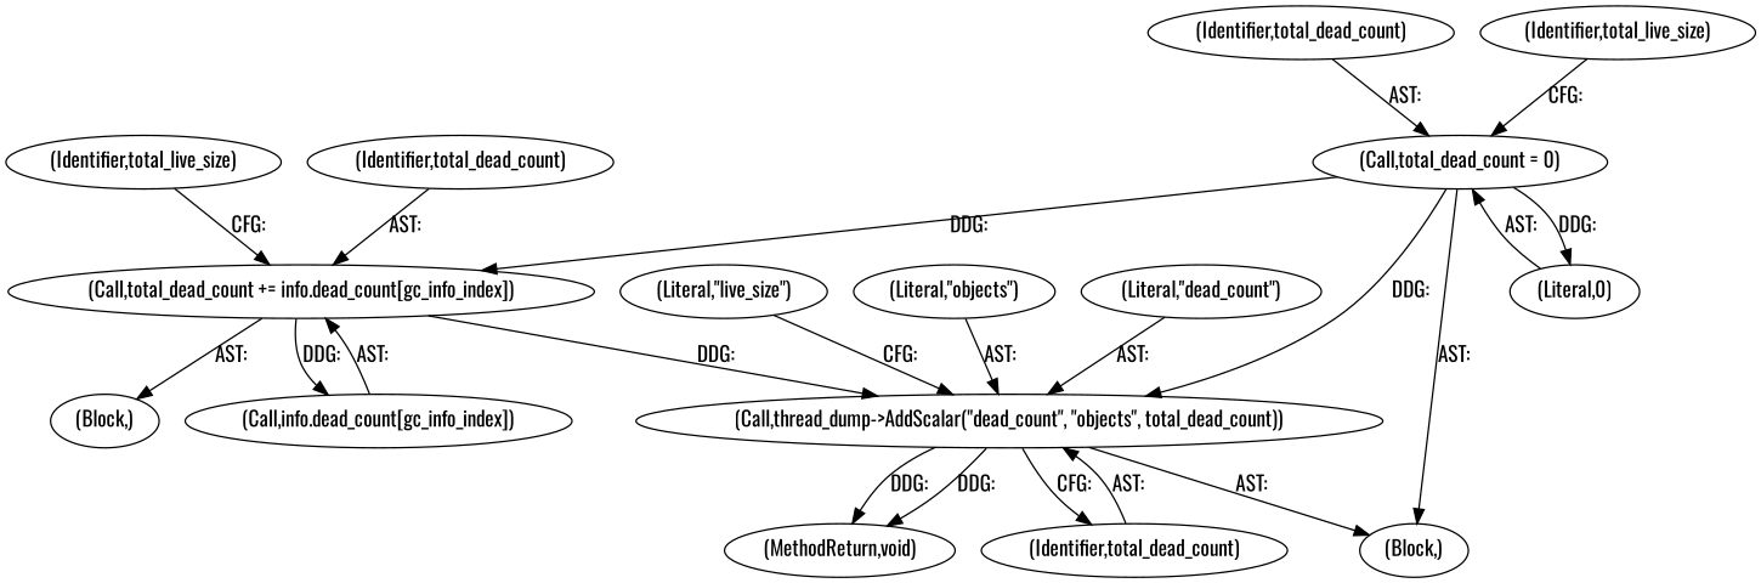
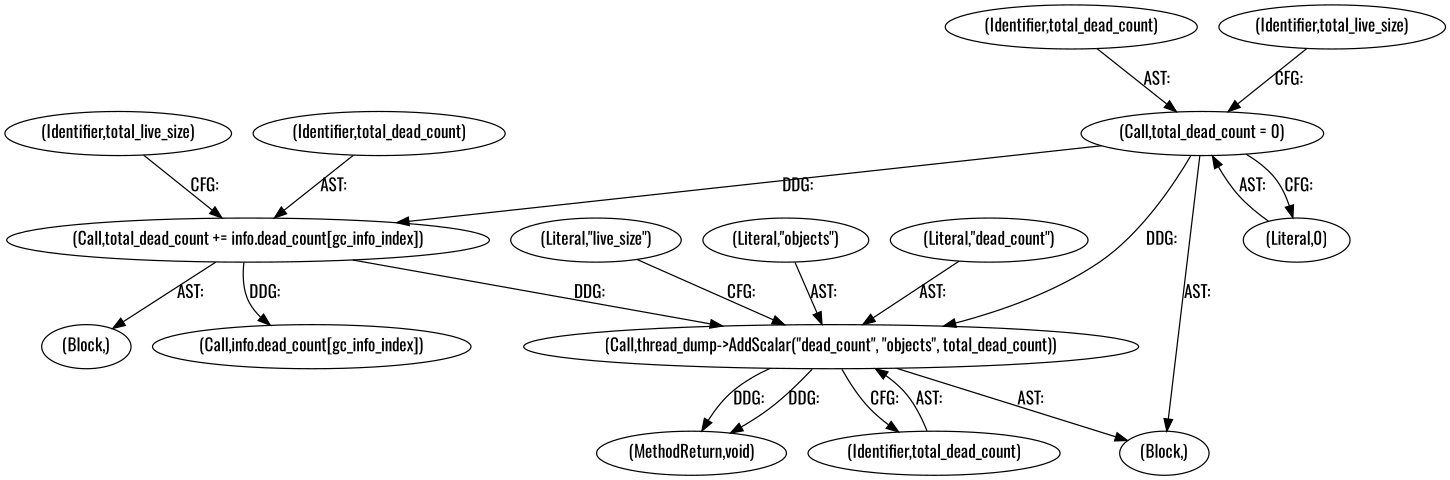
  digraph {
    fontname=Oswald
    node [fontname=Oswald]
    edge [fontname=Oswald]
    n1 [label="(Call,total_dead_count += info.dead_count[gc_info_index])"]
    n2 [label="(Call,thread_dump->AddScalar(\"dead_count\", \"objects\", total_dead_count))"]
    n3 [label="(Block,)"]
    n4 [label="(Call,info.dead_count[gc_info_index])"]
    n5 [label="(MethodReturn,void)"]
    n6 [label="(Block,)"]
    n7 [label="(Identifier,total_dead_count)"]
    n8 [label="(Call,total_dead_count = 0)"]
    n9 [label="(Literal,0)"]
    n10 [label="(Identifier,total_dead_count)"]
    n11 [label="(Identifier,total_dead_count)"]
    n12 [label="(Literal,\"live_size\")"]
    n13 [label="(Literal,\"objects\")"]
    n14 [label="(Identifier,total_live_size)"]
    n15 [label="(Identifier,total_live_size)"]
    n16 [label="(Literal,\"dead_count\")"]
    n1 -> n2 [label="DDG: "]
    n1 -> n3 [label="AST: "]
    n1 -> n4 [label="DDG: "]
    n2 -> n5 [label="DDG: "]
    n2 -> n5 [label="DDG: "]
    n2 -> n6 [label="AST: "]
    n2 -> n7 [label="CFG: "]
-   n4 -> n1 [label="AST: "]
    n7 -> n2 [label="AST: "]
    n8 -> n1 [label="DDG: "]
    n8 -> n2 [label="DDG: "]
    n8 -> n6 [label="AST: "]
-   n8 -> n9 [label="DDG: "]
+   n8 -> n9 [label="CFG: "]
    n9 -> n8 [label="AST: "]
    n10 -> n1 [label="AST: "]
    n11 -> n8 [label="AST: "]
    n12 -> n2 [label="CFG: "]
    n13 -> n2 [label="AST: "]
    n14 -> n1 [label="CFG: "]
    n15 -> n8 [label="CFG: "]
    n16 -> n2 [label="AST: "]
  }
